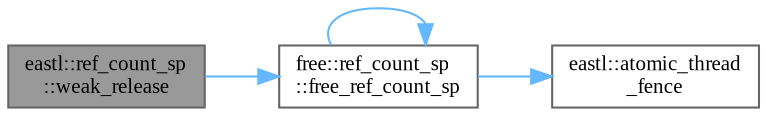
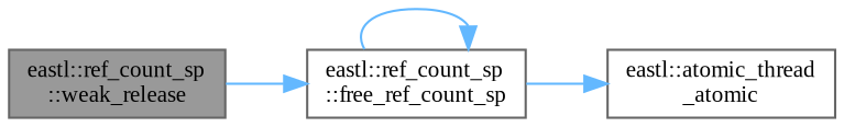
  digraph {
    fontname="Liberation Serif"
    rankdir=LR
    node [color=grey40 fillcolor=white fontname="Liberation Serif" fontsize=10 shape=box style=filled]
    edge [color=steelblue1 fontname="Liberation Serif" fontsize=10 labelfontname=Helvetica labelfontsize=10 style=solid]
    n1 [color=gray40 fillcolor=grey60 fontcolor=black height=0.2 label="eastl::ref_count_sp\l::weak_release" width=0.4]
-   n2 [height=0.2 label="free::ref_count_sp\l::free_ref_count_sp" width=0.4]
-   n3 [height=0.2 label="eastl::atomic_thread\l_fence" width=0.4]
+   n2 [height=0.2 label="eastl::ref_count_sp\l::free_ref_count_sp" width=0.4]
+   n3 [height=0.2 label="eastl::atomic_thread\l_atomic" width=0.4]
    n1 -> n2
    n2 -> n2
    n2 -> n3
  }
